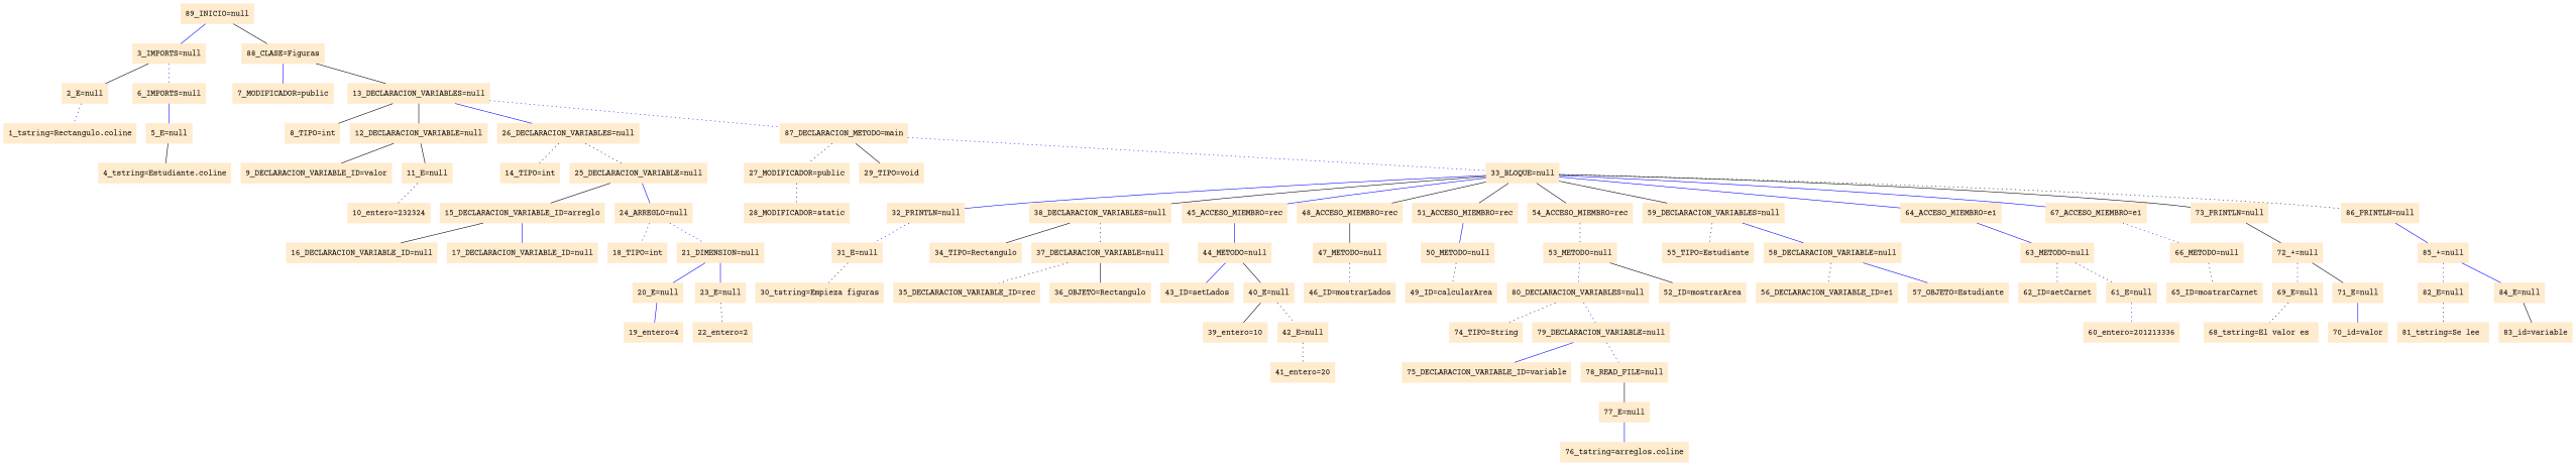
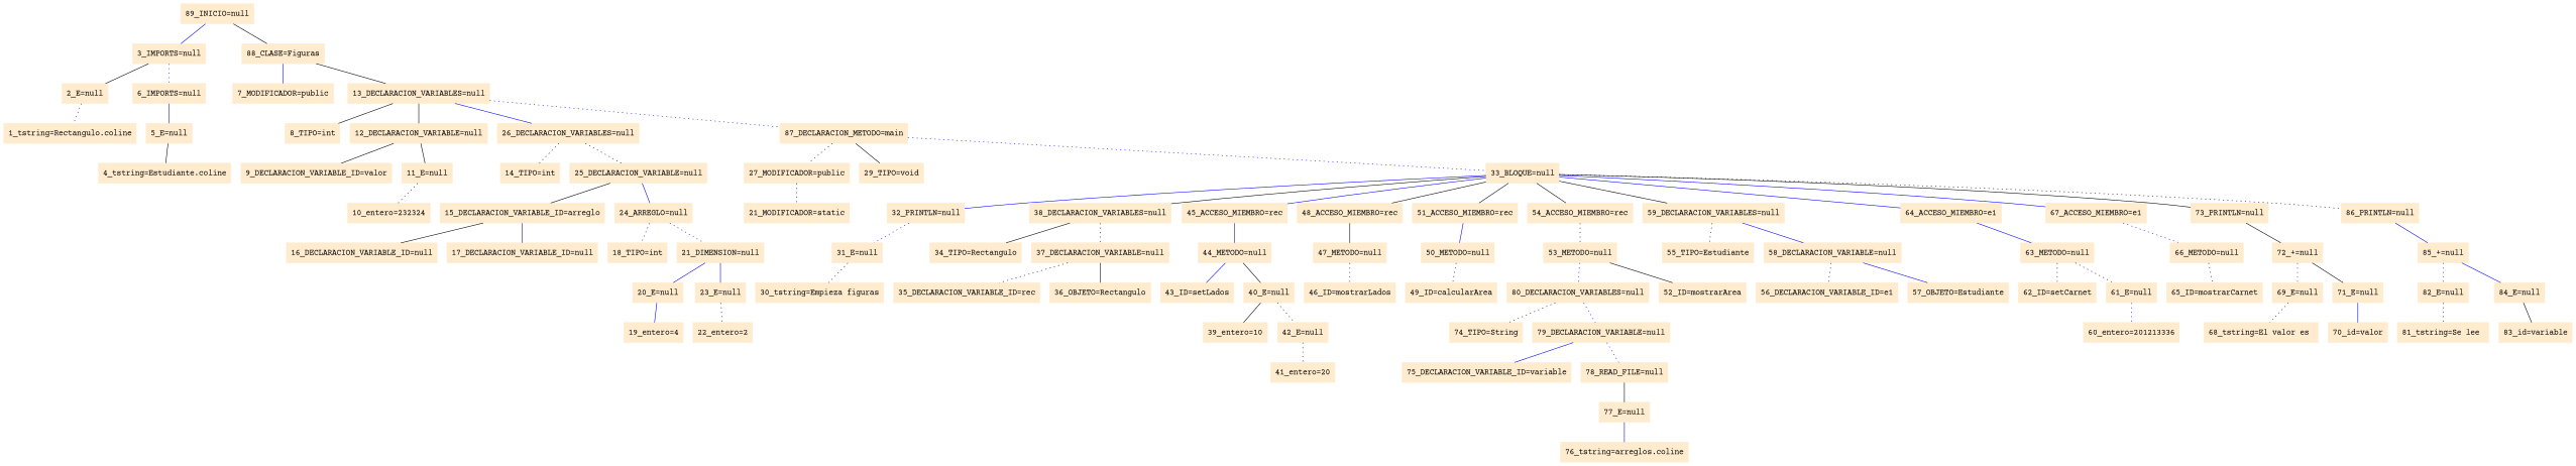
  digraph {
    fontname="Courier Prime"
    rankdir=UD
    node [color=blanchedalmond fontname="Courier Prime" shape=box style=filled]
    edge [color=black dir=none fontname="Courier Prime" style=solid]
    "89_INICIO=null"
    "3_IMPORTS=null"
    "88_CLASE=Figuras"
    "2_E=null"
    "6_IMPORTS=null"
    "7_MODIFICADOR=public"
    "13_DECLARACION_VARIABLES=null"
    "1_tstring=Rectangulo.coline"
    "5_E=null"
    "4_tstring=Estudiante.coline"
    "8_TIPO=int"
    "12_DECLARACION_VARIABLE=null"
    "26_DECLARACION_VARIABLES=null"
    "87_DECLARACION_METODO=main"
    "9_DECLARACION_VARIABLE_ID=valor"
    "11_E=null"
    "14_TIPO=int"
    "25_DECLARACION_VARIABLE=null"
    "27_MODIFICADOR=public"
    "29_TIPO=void"
    "33_BLOQUE=null"
    "10_entero=232324"
    "15_DECLARACION_VARIABLE_ID=arreglo"
    "24_ARREGLO=null"
    "16_DECLARACION_VARIABLE_ID=null"
    "17_DECLARACION_VARIABLE_ID=null"
    "18_TIPO=int"
    "21_DIMENSION=null"
    "20_E=null"
    "23_E=null"
    "19_entero=4"
    "22_entero=2"
-   "28_MODIFICADOR=static"
+   "28_MODIFICADOR=static" [label="21_MODIFICADOR=static"]
    "32_PRINTLN=null"
    "38_DECLARACION_VARIABLES=null"
    "45_ACCESO_MIEMBRO=rec"
    "48_ACCESO_MIEMBRO=rec"
    "51_ACCESO_MIEMBRO=rec"
    "54_ACCESO_MIEMBRO=rec"
    "59_DECLARACION_VARIABLES=null"
    "64_ACCESO_MIEMBRO=e1"
    "67_ACCESO_MIEMBRO=e1"
    "73_PRINTLN=null"
    "86_PRINTLN=null"
    "31_E=null"
    "34_TIPO=Rectangulo"
    "37_DECLARACION_VARIABLE=null"
    "44_METODO=null"
    "47_METODO=null"
    "50_METODO=null"
    "53_METODO=null"
    "55_TIPO=Estudiante"
    "58_DECLARACION_VARIABLE=null"
    "63_METODO=null"
    "66_METODO=null"
    "72_+=null"
    "80_DECLARACION_VARIABLES=null"
    "74_TIPO=String"
    "79_DECLARACION_VARIABLE=null"
    "85_+=null"
    "30_tstring=Empieza figuras"
    "35_DECLARACION_VARIABLE_ID=rec"
    "36_OBJETO=Rectangulo"
    "43_ID=setLados"
    "40_E=null"
    "39_entero=10"
    "42_E=null"
    "41_entero=20"
    "46_ID=mostrarLados"
    "49_ID=calcularArea"
    "52_ID=mostrarArea"
    "56_DECLARACION_VARIABLE_ID=e1"
    "57_OBJETO=Estudiante"
    "62_ID=setCarnet"
    "61_E=null"
    "60_entero=201213336"
    "65_ID=mostrarCarnet"
    "69_E=null"
    "71_E=null"
    "68_tstring=El valor es "
    "70_id=valor"
    "75_DECLARACION_VARIABLE_ID=variable"
    "78_READ_FILE=null"
    "77_E=null"
    "76_tstring=arreglos.coline"
    "82_E=null"
    "84_E=null"
    "81_tstring=Se lee "
    "83_id=variable"
    "89_INICIO=null" -> "3_IMPORTS=null" [color=blue]
    "89_INICIO=null" -> "88_CLASE=Figuras"
    "3_IMPORTS=null" -> "2_E=null"
    "3_IMPORTS=null" -> "6_IMPORTS=null" [color=blue style=dotted]
    "88_CLASE=Figuras" -> "7_MODIFICADOR=public" [color=blue]
    "88_CLASE=Figuras" -> "13_DECLARACION_VARIABLES=null"
    "2_E=null" -> "1_tstring=Rectangulo.coline" [color=blue style=dotted]
    "6_IMPORTS=null" -> "5_E=null" [color=blue]
    "13_DECLARACION_VARIABLES=null" -> "8_TIPO=int"
    "13_DECLARACION_VARIABLES=null" -> "12_DECLARACION_VARIABLE=null"
    "13_DECLARACION_VARIABLES=null" -> "26_DECLARACION_VARIABLES=null" [color=blue]
    "13_DECLARACION_VARIABLES=null" -> "87_DECLARACION_METODO=main" [color=blue style=dotted]
    "5_E=null" -> "4_tstring=Estudiante.coline"
    "12_DECLARACION_VARIABLE=null" -> "9_DECLARACION_VARIABLE_ID=valor"
    "12_DECLARACION_VARIABLE=null" -> "11_E=null"
    "26_DECLARACION_VARIABLES=null" -> "14_TIPO=int" [style=dotted]
    "26_DECLARACION_VARIABLES=null" -> "25_DECLARACION_VARIABLE=null" [style=dotted]
    "87_DECLARACION_METODO=main" -> "27_MODIFICADOR=public" [style=dotted]
    "87_DECLARACION_METODO=main" -> "29_TIPO=void"
    "87_DECLARACION_METODO=main" -> "33_BLOQUE=null" [color=blue style=dotted]
    "11_E=null" -> "10_entero=232324" [style=dotted]
    "25_DECLARACION_VARIABLE=null" -> "15_DECLARACION_VARIABLE_ID=arreglo"
    "25_DECLARACION_VARIABLE=null" -> "24_ARREGLO=null" [color=blue]
    "27_MODIFICADOR=public" -> "28_MODIFICADOR=static" [style=dotted]
    "33_BLOQUE=null" -> "32_PRINTLN=null" [color=blue]
    "33_BLOQUE=null" -> "38_DECLARACION_VARIABLES=null"
    "33_BLOQUE=null" -> "45_ACCESO_MIEMBRO=rec" [color=blue]
    "33_BLOQUE=null" -> "48_ACCESO_MIEMBRO=rec"
    "33_BLOQUE=null" -> "51_ACCESO_MIEMBRO=rec"
    "33_BLOQUE=null" -> "54_ACCESO_MIEMBRO=rec"
    "33_BLOQUE=null" -> "59_DECLARACION_VARIABLES=null"
    "33_BLOQUE=null" -> "64_ACCESO_MIEMBRO=e1" [color=blue]
    "33_BLOQUE=null" -> "67_ACCESO_MIEMBRO=e1" [color=blue]
    "33_BLOQUE=null" -> "73_PRINTLN=null"
    "33_BLOQUE=null" -> "86_PRINTLN=null" [style=dotted]
    "15_DECLARACION_VARIABLE_ID=arreglo" -> "16_DECLARACION_VARIABLE_ID=null"
    "15_DECLARACION_VARIABLE_ID=arreglo" -> "17_DECLARACION_VARIABLE_ID=null" [color=blue]
    "24_ARREGLO=null" -> "18_TIPO=int" [color=blue style=dotted]
    "24_ARREGLO=null" -> "21_DIMENSION=null" [color=blue style=dotted]
    "21_DIMENSION=null" -> "20_E=null" [color=blue]
    "21_DIMENSION=null" -> "23_E=null" [color=blue]
    "20_E=null" -> "19_entero=4" [color=blue]
    "23_E=null" -> "22_entero=2" [style=dotted]
    "32_PRINTLN=null" -> "31_E=null" [color=blue style=dotted]
    "38_DECLARACION_VARIABLES=null" -> "34_TIPO=Rectangulo"
    "38_DECLARACION_VARIABLES=null" -> "37_DECLARACION_VARIABLE=null" [style=dotted]
    "45_ACCESO_MIEMBRO=rec" -> "44_METODO=null" [color=blue]
    "48_ACCESO_MIEMBRO=rec" -> "47_METODO=null"
    "51_ACCESO_MIEMBRO=rec" -> "50_METODO=null" [color=blue]
    "54_ACCESO_MIEMBRO=rec" -> "53_METODO=null" [style=dotted]
    "59_DECLARACION_VARIABLES=null" -> "55_TIPO=Estudiante" [style=dotted]
    "59_DECLARACION_VARIABLES=null" -> "58_DECLARACION_VARIABLE=null" [color=blue]
    "64_ACCESO_MIEMBRO=e1" -> "63_METODO=null" [color=blue]
    "67_ACCESO_MIEMBRO=e1" -> "66_METODO=null" [color=blue style=dotted]
    "73_PRINTLN=null" -> "72_+=null"
    "86_PRINTLN=null" -> "85_+=null" [color=blue]
    "31_E=null" -> "30_tstring=Empieza figuras" [style=dotted]
    "37_DECLARACION_VARIABLE=null" -> "35_DECLARACION_VARIABLE_ID=rec" [style=dotted]
    "37_DECLARACION_VARIABLE=null" -> "36_OBJETO=Rectangulo"
    "44_METODO=null" -> "43_ID=setLados" [color=blue]
    "44_METODO=null" -> "40_E=null"
    "47_METODO=null" -> "46_ID=mostrarLados" [style=dotted]
    "50_METODO=null" -> "49_ID=calcularArea" [style=dotted]
    "53_METODO=null" -> "80_DECLARACION_VARIABLES=null" [color=blue style=dotted]
    "53_METODO=null" -> "52_ID=mostrarArea"
    "58_DECLARACION_VARIABLE=null" -> "56_DECLARACION_VARIABLE_ID=e1" [style=dotted]
    "58_DECLARACION_VARIABLE=null" -> "57_OBJETO=Estudiante" [color=blue]
    "63_METODO=null" -> "62_ID=setCarnet" [style=dotted]
    "63_METODO=null" -> "61_E=null" [style=dotted]
    "66_METODO=null" -> "65_ID=mostrarCarnet" [style=dotted]
    "72_+=null" -> "69_E=null" [color=blue style=dotted]
    "72_+=null" -> "71_E=null"
    "80_DECLARACION_VARIABLES=null" -> "74_TIPO=String" [style=dotted]
    "80_DECLARACION_VARIABLES=null" -> "79_DECLARACION_VARIABLE=null" [color=blue style=dotted]
    "79_DECLARACION_VARIABLE=null" -> "75_DECLARACION_VARIABLE_ID=variable" [color=blue]
    "79_DECLARACION_VARIABLE=null" -> "78_READ_FILE=null" [color=blue style=dotted]
    "85_+=null" -> "82_E=null" [color=blue style=dotted]
    "85_+=null" -> "84_E=null" [color=blue]
    "40_E=null" -> "39_entero=10"
    "40_E=null" -> "42_E=null" [style=dotted]
    "42_E=null" -> "41_entero=20" [style=dotted]
    "61_E=null" -> "60_entero=201213336" [color=blue style=dotted]
    "69_E=null" -> "68_tstring=El valor es " [style=dotted]
    "71_E=null" -> "70_id=valor" [color=blue]
    "78_READ_FILE=null" -> "77_E=null"
    "77_E=null" -> "76_tstring=arreglos.coline" [color=blue]
    "82_E=null" -> "81_tstring=Se lee " [style=dotted]
    "84_E=null" -> "83_id=variable"
  }
